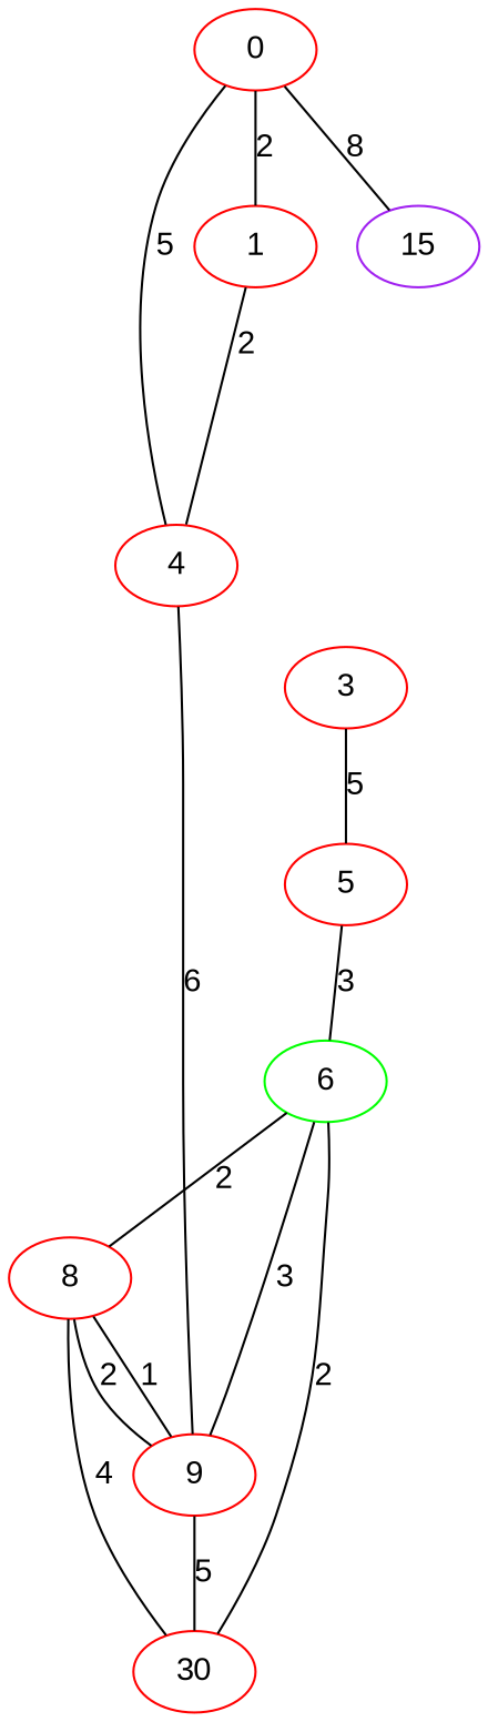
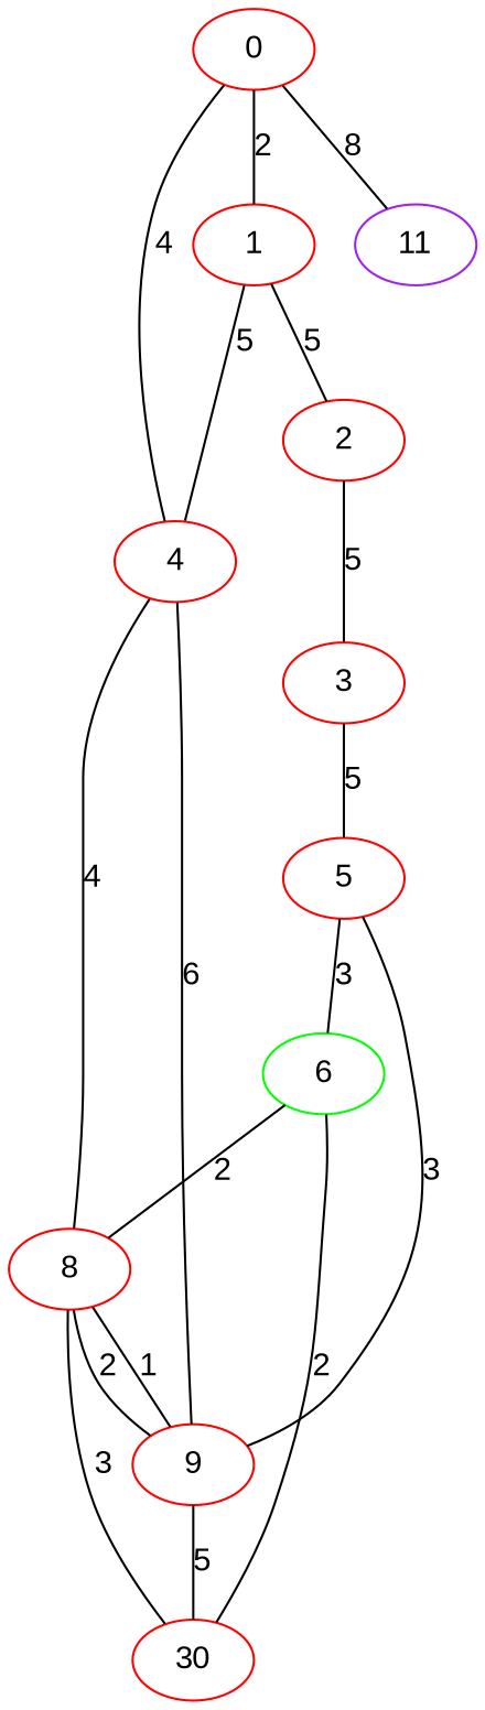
  graph {
    fontname="Liberation Sans"
    node [color=red fontname="Liberation Sans" weight=1]
    edge [fontname="Liberation Sans"]
    0
    1
    4
-   11 [color=purple weight=4 label=15]
+   11 [color=purple weight=4]
+   2
    8
    9
    3
    5
    6 [color=green weight=2]
    n11 [label=30]
    0 -- 1 [label=2]
-   0 -- 4 [label=5]
+   0 -- 4 [label=4]
    0 -- 11 [label=8]
-   1 -- 4 [label=2]
+   1 -- 4 [label=5]
+   1 -- 2 [label=5]
+   4 -- 8 [label=4]
    4 -- 9 [label=6]
+   2 -- 3 [label=5]
    8 -- 9 [label=1]
    8 -- 9 [label=2]
-   8 -- n11 [label=4]
+   8 -- n11 [label=3]
    9 -- n11 [label=5]
    3 -- 5 [label=5]
    5 -- 6 [label=3]
    6 -- 8 [label=2]
-   6 -- 9 [label=3]
+   5 -- 9 [label=3]
    6 -- n11 [label=2]
  }
